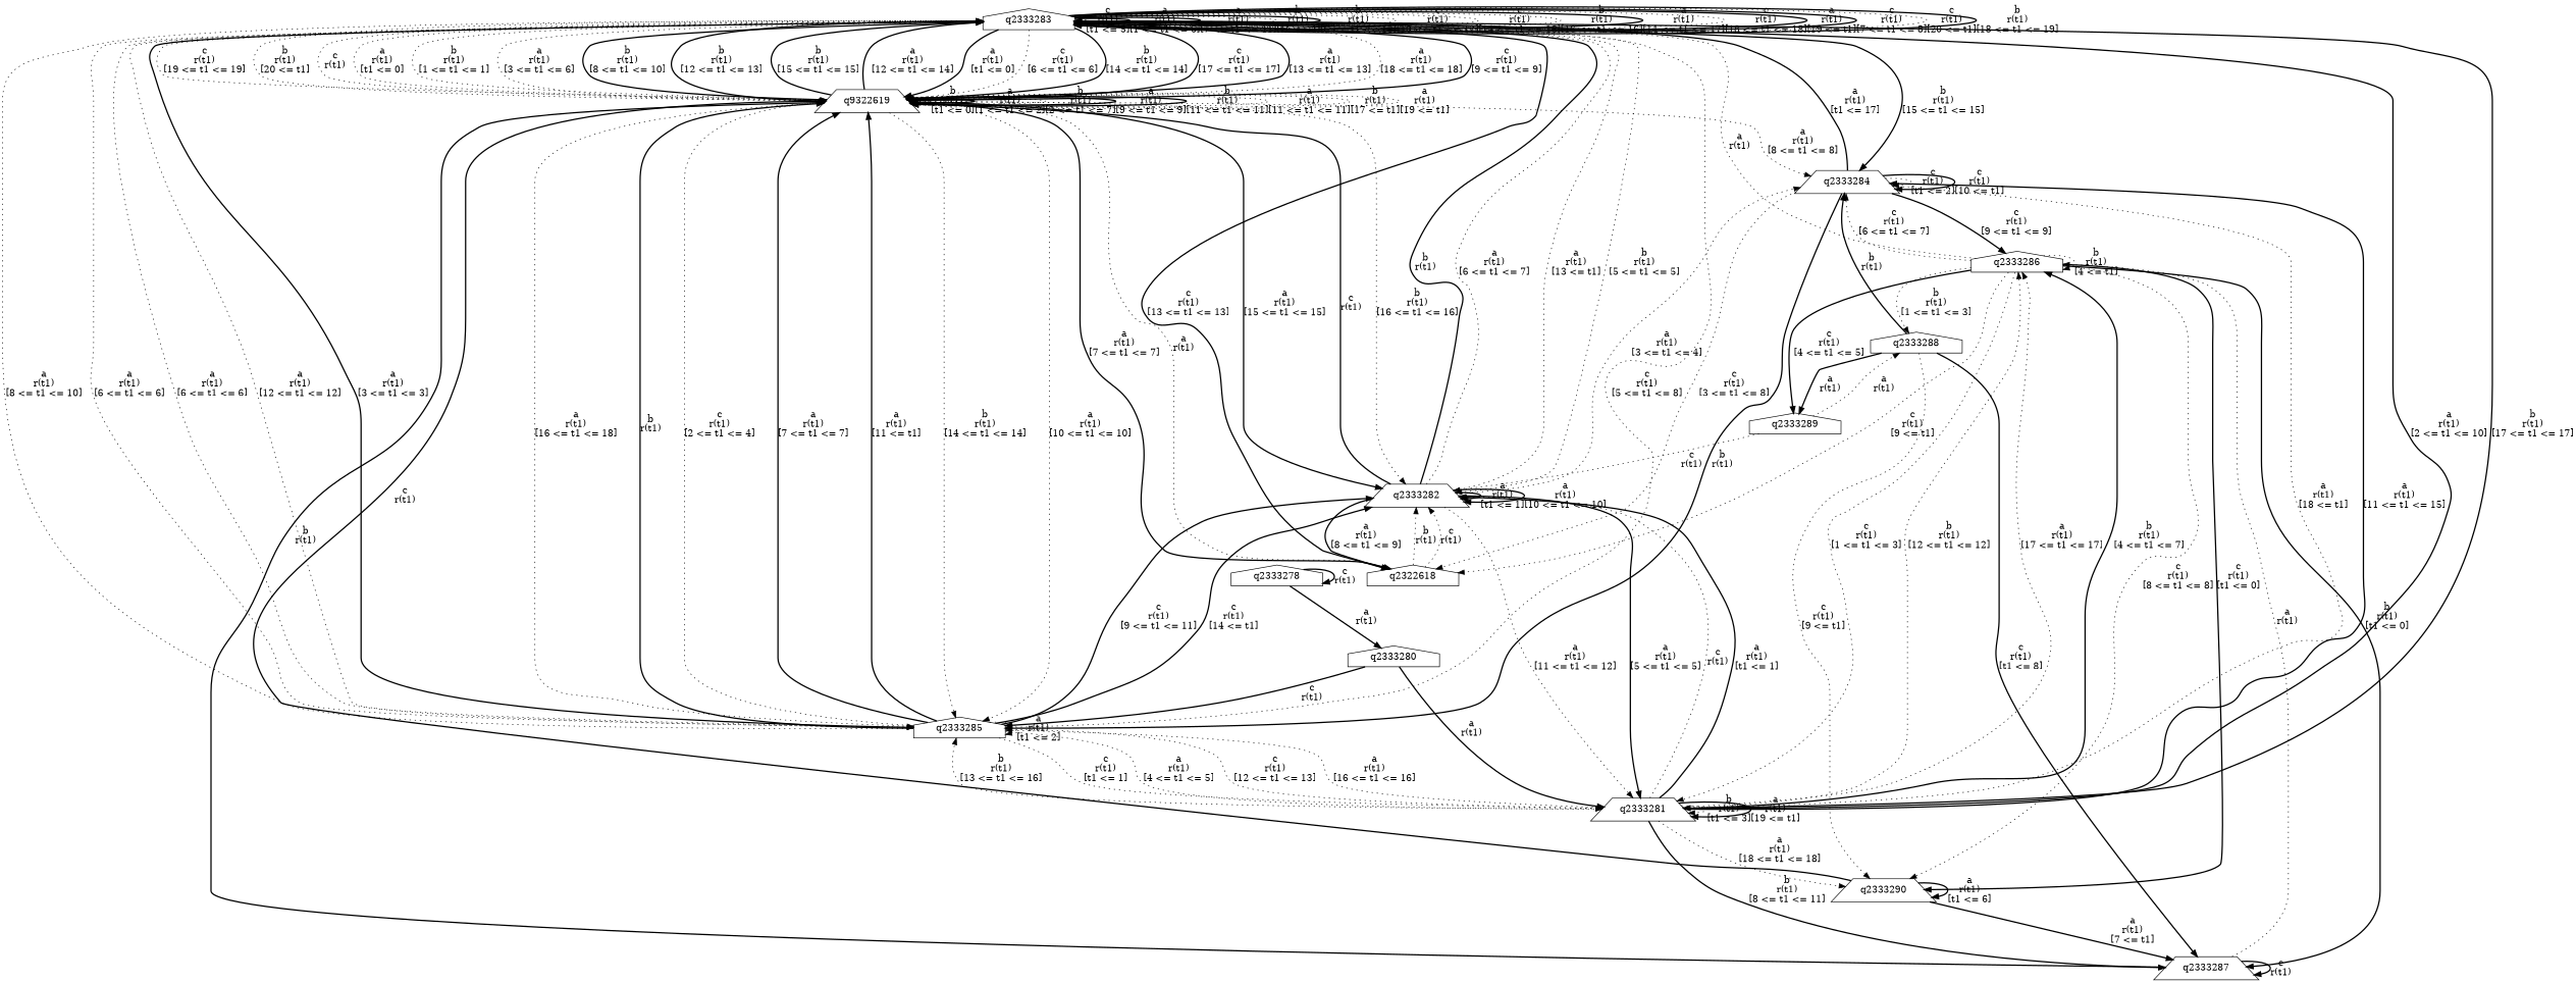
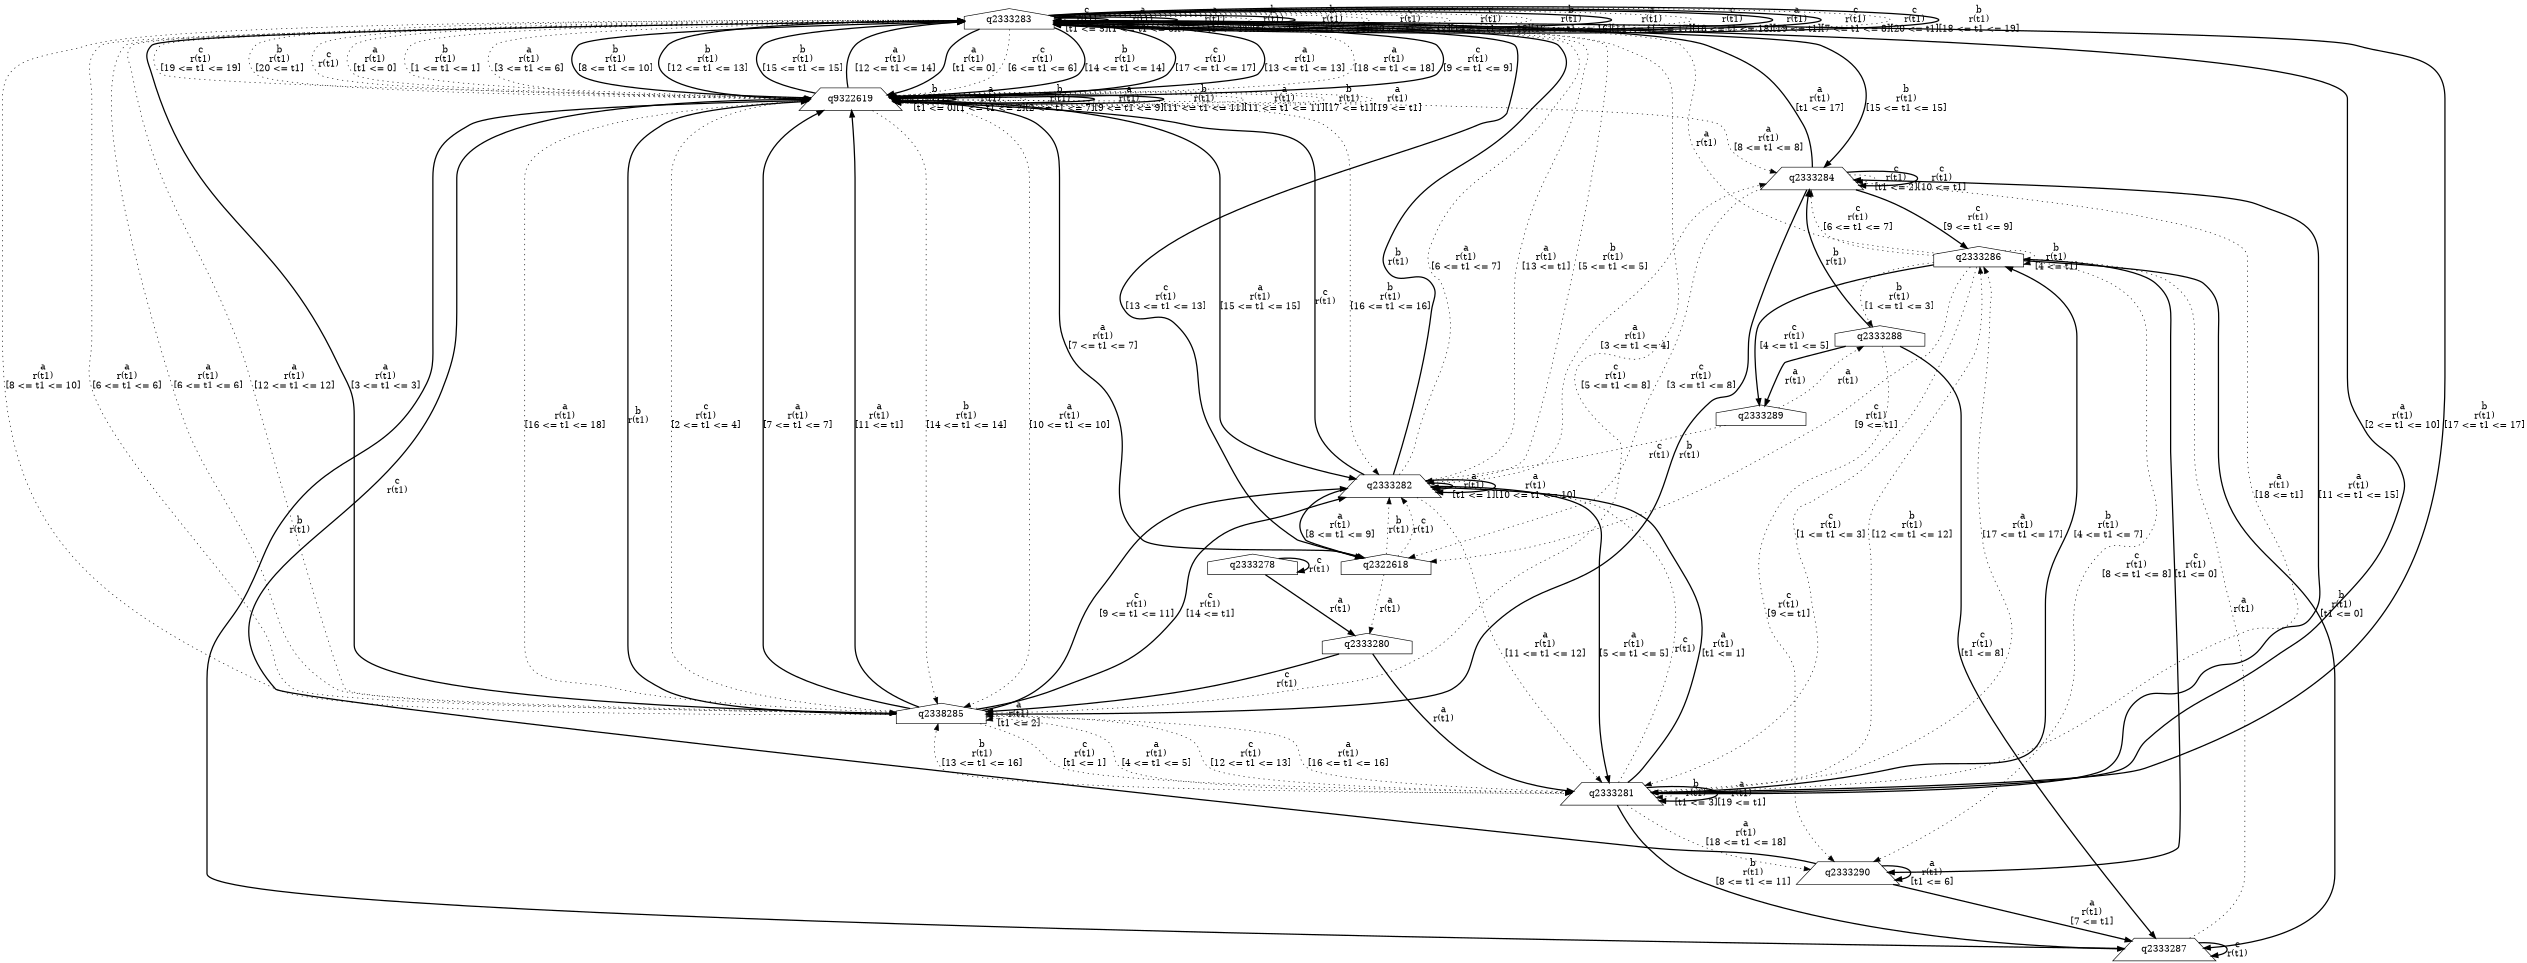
  digraph {
    node [shape=house]
    edge [style=dotted]
    n1 [label=q2333283]
    n2 [label=q9322619 shape=trapezium]
-   n3 [label=q2333285]
+   n3 [label=q2338285]
    n4 [label=q2333281 shape=trapezium]
    n5 [label=q2333282 shape=trapezium]
    n6 [label=q2322618]
    n7 [label=q2333284 shape=trapezium]
    n8 [label=q2333286]
    n9 [label=q2333290 shape=trapezium]
    n10 [label=q2333287 shape=trapezium]
    n11 [label=q2333289]
    n12 [label=q2333288]
    n13 [label=q2333280]
    n14 [label=q2333278]
    n1 -> n1 [label="c\nr(t1)\n[t1 <= 5]"]
    n1 -> n1 [label="a\nr(t1)\n[1 <= t1 <= 5]" style=bold]
    n1 -> n1 [label="a\nr(t1)\n[7 <= t1 <= 11]" style=bold]
    n1 -> n1 [label="b\nr(t1)\n[t1 <= 4]"]
    n1 -> n1 [label="b\nr(t1)\n[6 <= t1 <= 13]" style=bold]
    n1 -> n1 [label="c\nr(t1)\n[10 <= t1 <= 12]"]
    n1 -> n1 [label="c\nr(t1)\n[14 <= t1 <= 16]"]
    n1 -> n1 [label="b\nr(t1)\n[16 <= t1 <= 16]"]
    n1 -> n1 [label="a\nr(t1)\n[14 <= t1 <= 17]" style=bold]
    n1 -> n1 [label="c\nr(t1)\n[18 <= t1 <= 18]"]
    n1 -> n1 [label="a\nr(t1)\n[19 <= t1]" style=bold]
    n1 -> n1 [label="c\nr(t1)\n[7 <= t1 <= 8]" style=bold]
    n1 -> n1 [label="c\nr(t1)\n[20 <= t1]"]
    n1 -> n1 [label="b\nr(t1)\n[18 <= t1 <= 19]" style=bold]
    n1 -> n2 [label="a\nr(t1)\n[t1 <= 0]" style=bold]
    n1 -> n2 [label="c\nr(t1)\n[6 <= t1 <= 6]"]
    n1 -> n2 [label="b\nr(t1)\n[14 <= t1 <= 14]" style=bold]
    n1 -> n2 [label="c\nr(t1)\n[17 <= t1 <= 17]" style=bold]
    n1 -> n2 [label="a\nr(t1)\n[13 <= t1 <= 13]" style=bold]
    n1 -> n2 [label="a\nr(t1)\n[18 <= t1 <= 18]"]
    n1 -> n2 [label="c\nr(t1)\n[9 <= t1 <= 9]" style=bold]
    n1 -> n2 [label="c\nr(t1)\n[19 <= t1 <= 19]"]
    n1 -> n2 [label="b\nr(t1)\n[20 <= t1]"]
    n1 -> n3 [label="a\nr(t1)\n[6 <= t1 <= 6]"]
    n1 -> n3 [label="a\nr(t1)\n[12 <= t1 <= 12]"]
    n1 -> n4 [label="b\nr(t1)\n[17 <= t1 <= 17]" style=bold]
    n1 -> n5 [label="b\nr(t1)\n[5 <= t1 <= 5]"]
    n1 -> n6 [label="c\nr(t1)\n[13 <= t1 <= 13]" style=bold]
    n1 -> n7 [label="b\nr(t1)\n[15 <= t1 <= 15]" style=bold]
    n2 -> n1 [label="c\nr(t1)\n"]
    n2 -> n1 [label="a\nr(t1)\n[t1 <= 0]"]
    n2 -> n1 [label="b\nr(t1)\n[1 <= t1 <= 1]"]
    n2 -> n1 [label="a\nr(t1)\n[3 <= t1 <= 6]"]
    n2 -> n1 [label="b\nr(t1)\n[8 <= t1 <= 10]" style=bold]
    n2 -> n1 [label="b\nr(t1)\n[12 <= t1 <= 13]" style=bold]
    n2 -> n1 [label="b\nr(t1)\n[15 <= t1 <= 15]" style=bold]
    n2 -> n1 [label="a\nr(t1)\n[12 <= t1 <= 14]" style=bold]
    n2 -> n2 [label="b\nr(t1)\n[t1 <= 0]"]
    n2 -> n2 [label="a\nr(t1)\n[1 <= t1 <= 2]" style=bold]
    n2 -> n2 [label="b\nr(t1)\n[2 <= t1 <= 7]"]
    n2 -> n2 [label="a\nr(t1)\n[9 <= t1 <= 9]" style=bold]
    n2 -> n2 [label="b\nr(t1)\n[11 <= t1 <= 11]" style=bold]
    n2 -> n2 [label="a\nr(t1)\n[11 <= t1 <= 11]"]
    n2 -> n2 [label="b\nr(t1)\n[17 <= t1]"]
    n2 -> n2 [label="a\nr(t1)\n[19 <= t1]"]
    n2 -> n3 [label="a\nr(t1)\n[10 <= t1 <= 10]"]
    n2 -> n3 [label="b\nr(t1)\n[14 <= t1 <= 14]"]
    n2 -> n3 [label="a\nr(t1)\n[16 <= t1 <= 18]"]
    n2 -> n5 [label="b\nr(t1)\n[16 <= t1 <= 16]"]
    n2 -> n5 [label="a\nr(t1)\n[15 <= t1 <= 15]" style=bold]
    n2 -> n6 [label="a\nr(t1)\n[7 <= t1 <= 7]" style=bold]
    n2 -> n7 [label="a\nr(t1)\n[8 <= t1 <= 8]"]
    n3 -> n1 [label="a\nr(t1)\n[3 <= t1 <= 3]" style=bold]
    n3 -> n1 [label="a\nr(t1)\n[6 <= t1 <= 6]"]
    n3 -> n1 [label="c\nr(t1)\n[5 <= t1 <= 8]"]
    n3 -> n1 [label="a\nr(t1)\n[8 <= t1 <= 10]"]
    n3 -> n2 [label="b\nr(t1)\n" style=bold]
    n3 -> n2 [label="c\nr(t1)\n[2 <= t1 <= 4]"]
    n3 -> n2 [label="a\nr(t1)\n[7 <= t1 <= 7]" style=bold]
    n3 -> n2 [label="a\nr(t1)\n[11 <= t1]" style=bold]
    n3 -> n3 [label="a\nr(t1)\n[t1 <= 2]"]
    n3 -> n4 [label="c\nr(t1)\n[t1 <= 1]"]
    n3 -> n4 [label="a\nr(t1)\n[4 <= t1 <= 5]"]
    n3 -> n4 [label="c\nr(t1)\n[12 <= t1 <= 13]"]
    n3 -> n5 [label="c\nr(t1)\n[9 <= t1 <= 11]" style=bold]
    n3 -> n5 [label="c\nr(t1)\n[14 <= t1]" style=bold]
    n4 -> n1 [label="a\nr(t1)\n[2 <= t1 <= 10]" style=bold]
    n4 -> n3 [label="a\nr(t1)\n[16 <= t1 <= 16]"]
    n4 -> n3 [label="b\nr(t1)\n[13 <= t1 <= 16]"]
    n4 -> n4 [label="b\nr(t1)\n[t1 <= 3]"]
    n4 -> n4 [label="a\nr(t1)\n[19 <= t1]" style=bold]
    n4 -> n5 [label="c\nr(t1)\n"]
    n4 -> n5 [label="a\nr(t1)\n[t1 <= 1]" style=bold]
    n4 -> n7 [label="a\nr(t1)\n[11 <= t1 <= 15]" style=bold]
    n4 -> n8 [label="b\nr(t1)\n[12 <= t1 <= 12]"]
    n4 -> n8 [label="a\nr(t1)\n[17 <= t1 <= 17]"]
    n4 -> n8 [label="b\nr(t1)\n[4 <= t1 <= 7]" style=bold]
    n4 -> n9 [label="a\nr(t1)\n[18 <= t1 <= 18]"]
    n4 -> n10 [label="b\nr(t1)\n[8 <= t1 <= 11]" style=bold]
    n5 -> n1 [label="b\nr(t1)\n" style=bold]
    n5 -> n1 [label="a\nr(t1)\n[6 <= t1 <= 7]"]
    n5 -> n1 [label="a\nr(t1)\n[13 <= t1]"]
    n5 -> n2 [label="c\nr(t1)\n" style=bold]
    n5 -> n4 [label="a\nr(t1)\n[5 <= t1 <= 5]" style=bold]
    n5 -> n4 [label="a\nr(t1)\n[11 <= t1 <= 12]"]
    n5 -> n5 [label="a\nr(t1)\n[t1 <= 1]" style=bold]
    n5 -> n5 [label="a\nr(t1)\n[10 <= t1 <= 10]" style=bold]
    n5 -> n6 [label="a\nr(t1)\n[8 <= t1 <= 9]" style=bold]
    n5 -> n7 [label="a\nr(t1)\n[3 <= t1 <= 4]"]
-   n6 -> n2 [label="a\nr(t1)\n"]
+   n6 -> n13 [label="a\nr(t1)\n"]
    n6 -> n5 [label="b\nr(t1)\n"]
    n6 -> n5 [label="c\nr(t1)\n"]
    n7 -> n1 [label="a\nr(t1)\n[t1 <= 17]" style=bold]
    n7 -> n3 [label="b\nr(t1)\n" style=bold]
    n7 -> n4 [label="a\nr(t1)\n[18 <= t1]"]
    n7 -> n6 [label="c\nr(t1)\n[3 <= t1 <= 8]"]
    n7 -> n7 [label="c\nr(t1)\n[t1 <= 2]"]
    n7 -> n7 [label="c\nr(t1)\n[10 <= t1]" style=bold]
    n7 -> n8 [label="c\nr(t1)\n[9 <= t1 <= 9]" style=bold]
    n8 -> n1 [label="a\nr(t1)\n"]
    n8 -> n4 [label="c\nr(t1)\n[1 <= t1 <= 3]"]
    n8 -> n6 [label="c\nr(t1)\n[9 <= t1]"]
    n8 -> n7 [label="c\nr(t1)\n[6 <= t1 <= 7]"]
    n8 -> n8 [label="b\nr(t1)\n[4 <= t1]"]
    n8 -> n9 [label="c\nr(t1)\n[t1 <= 0]" style=bold]
    n8 -> n9 [label="c\nr(t1)\n[8 <= t1 <= 8]"]
    n8 -> n10 [label="b\nr(t1)\n[t1 <= 0]" style=bold]
    n8 -> n11 [label="c\nr(t1)\n[4 <= t1 <= 5]" style=bold]
    n8 -> n12 [label="b\nr(t1)\n[1 <= t1 <= 3]"]
    n9 -> n2 [label="c\nr(t1)\n" style=bold]
    n9 -> n9 [label="a\nr(t1)\n[t1 <= 6]" style=bold]
    n9 -> n10 [label="a\nr(t1)\n[7 <= t1]" style=bold]
    n10 -> n2 [label="b\nr(t1)\n" style=bold]
    n10 -> n8 [label="a\nr(t1)\n"]
    n10 -> n10 [label="c\nr(t1)\n" style=bold]
    n11 -> n5 [label="c\nr(t1)\n"]
    n11 -> n12 [label="a\nr(t1)\n"]
    n12 -> n7 [label="b\nr(t1)\n" style=bold]
    n12 -> n9 [label="c\nr(t1)\n[9 <= t1]"]
    n12 -> n10 [label="c\nr(t1)\n[t1 <= 8]" style=bold]
    n12 -> n11 [label="a\nr(t1)\n" style=bold]
    n13 -> n3 [label="c\nr(t1)\n" style=bold]
    n13 -> n4 [label="a\nr(t1)\n" style=bold]
    n14 -> n13 [label="a\nr(t1)\n" style=bold]
    n14 -> n14 [label="c\nr(t1)\n" style=bold]
  }
